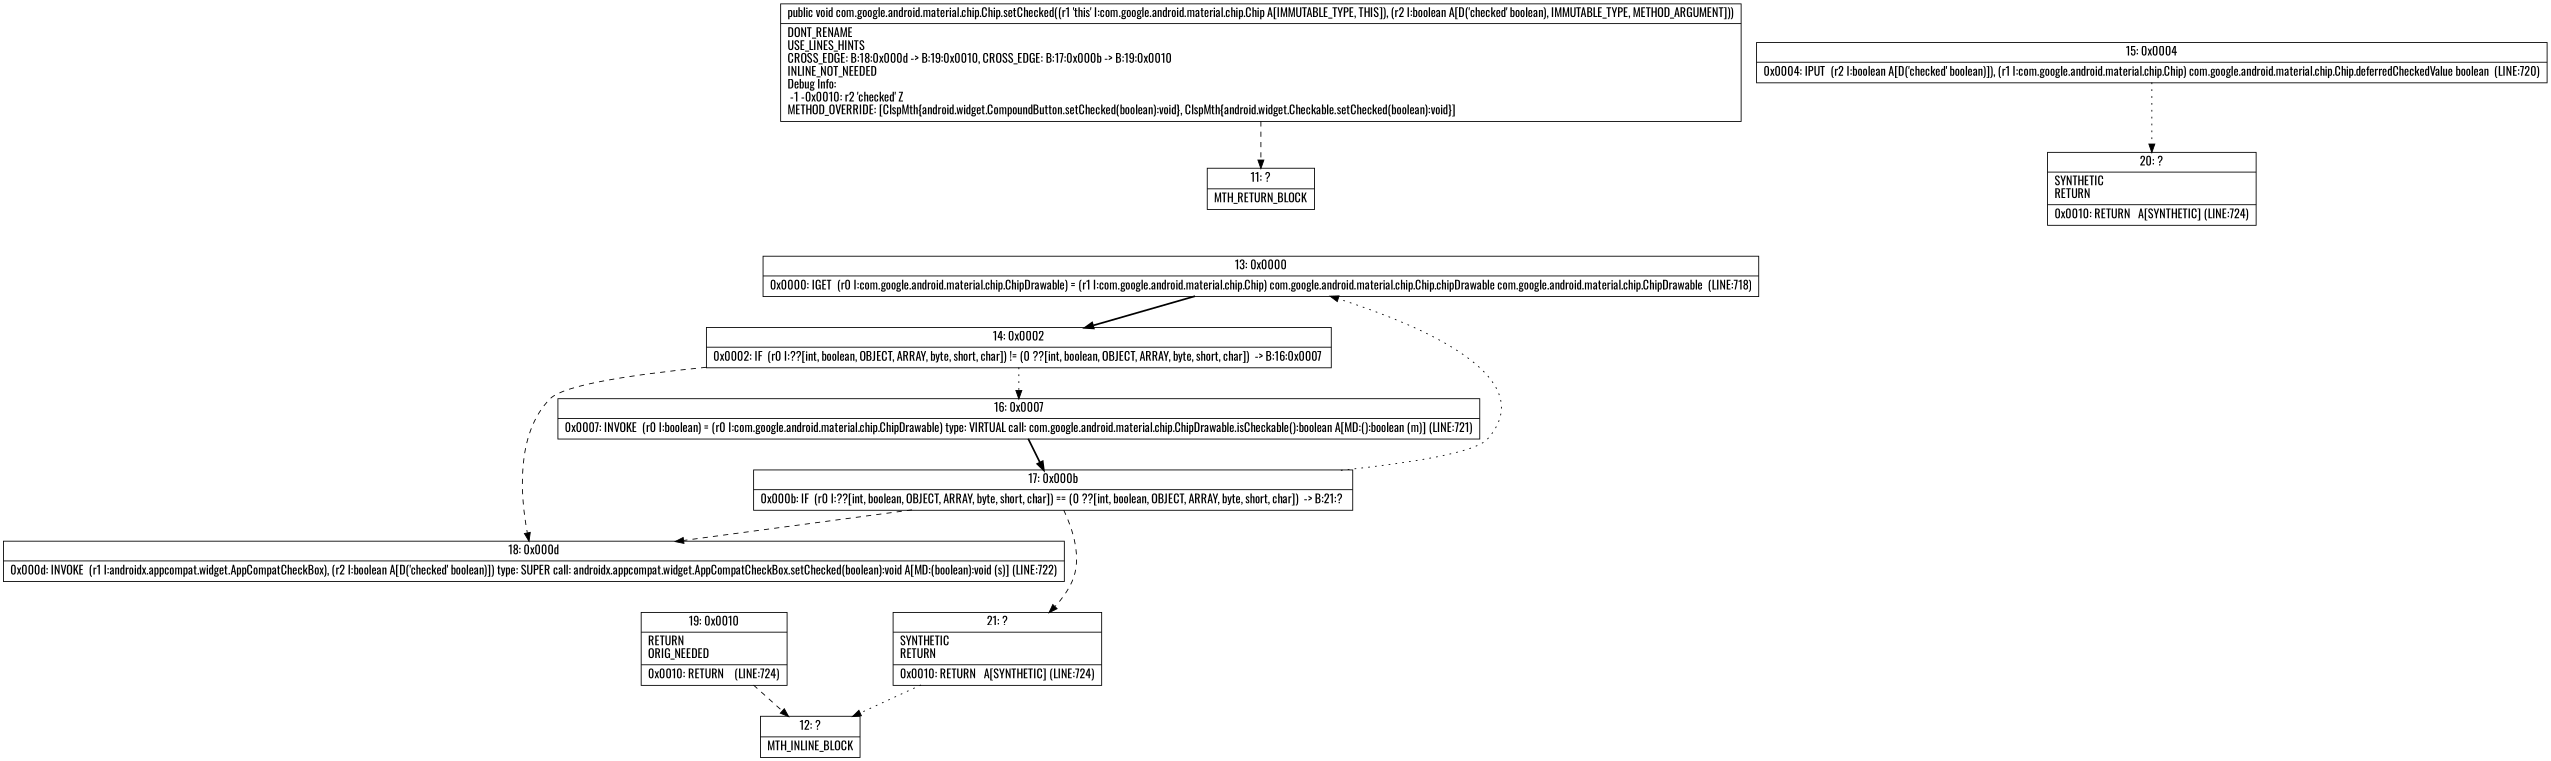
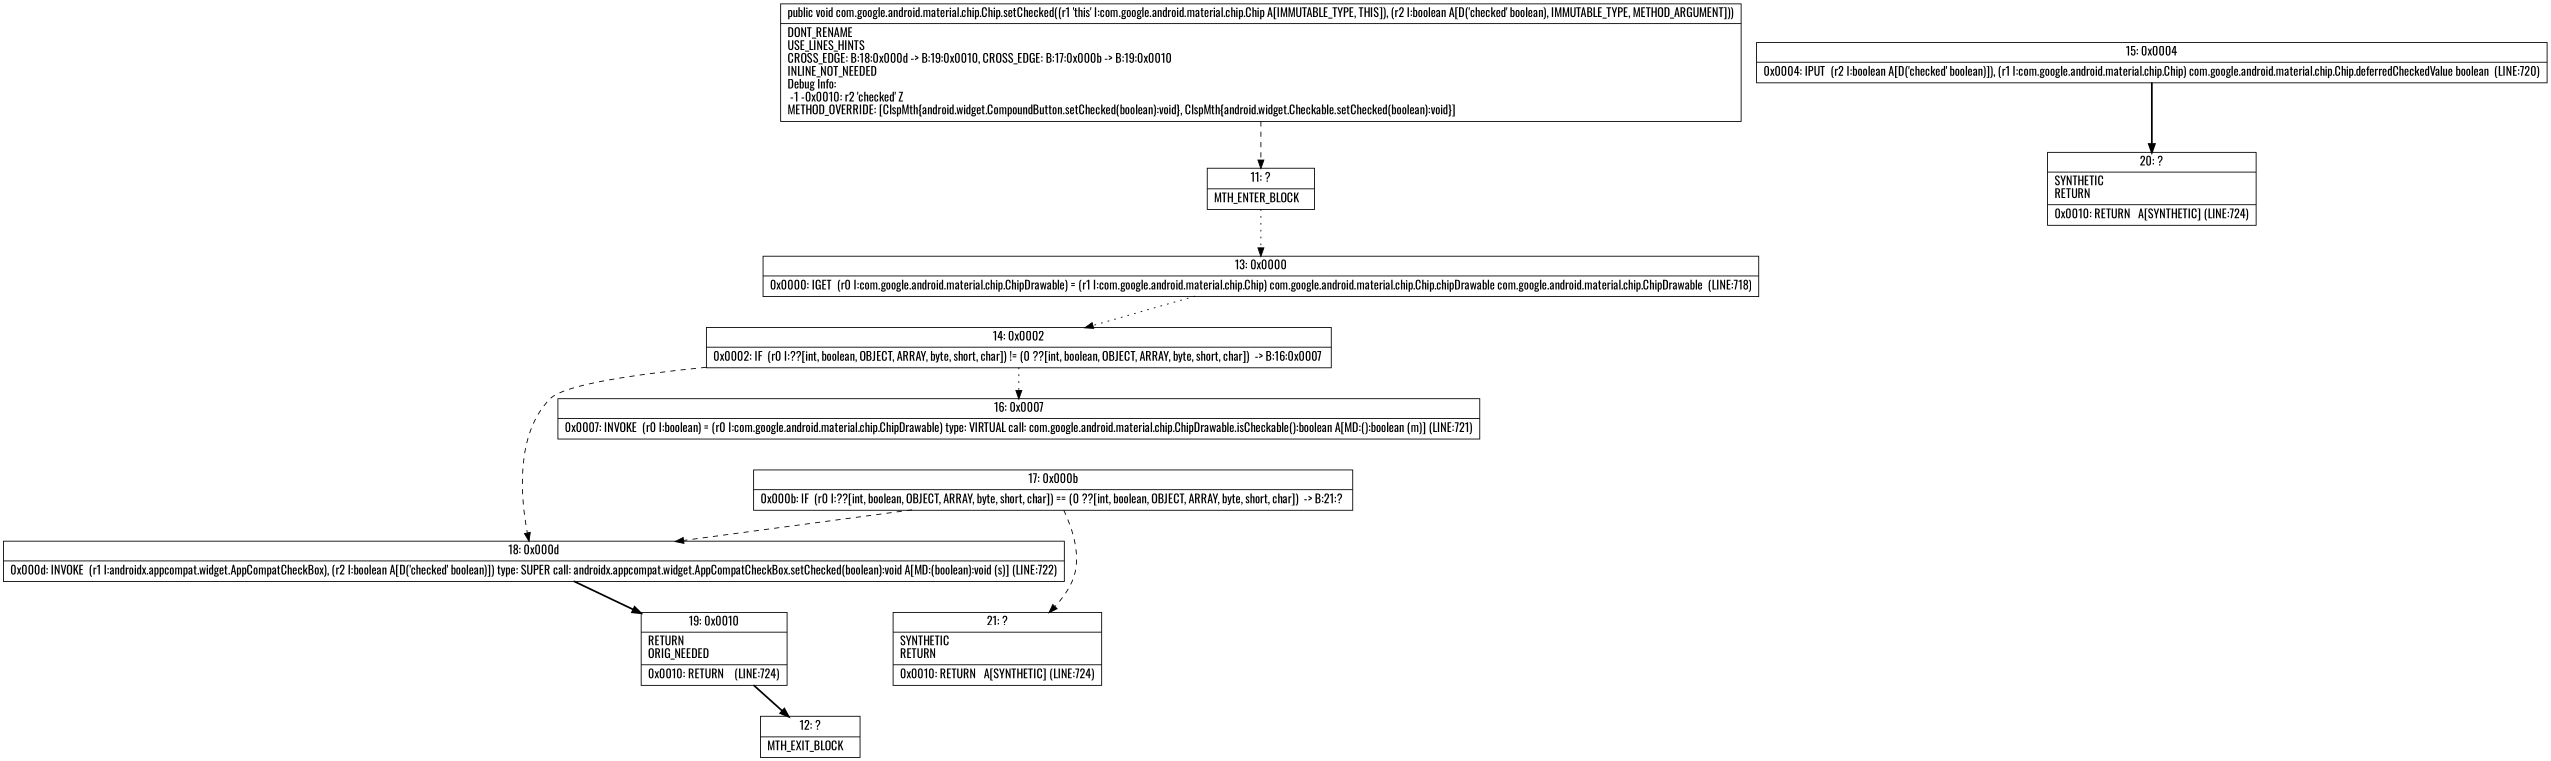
  digraph {
    fontname=Oswald
    node [fontname=Oswald shape=record]
    edge [fontname=Oswald style=dashed]
-   n1 [label="{11\:\ ?|MTH_RETURN_BLOCK\l}"]
+   n1 [label="{11\:\ ?|MTH_ENTER_BLOCK\l}"]
    n2 [label="{13\:\ 0x0000|0x0000: IGET  (r0 I:com.google.android.material.chip.ChipDrawable) = (r1 I:com.google.android.material.chip.Chip) com.google.android.material.chip.Chip.chipDrawable com.google.android.material.chip.ChipDrawable  (LINE:718)\l}"]
    n3 [label="{14\:\ 0x0002|0x0002: IF  (r0 I:??[int, boolean, OBJECT, ARRAY, byte, short, char]) != (0 ??[int, boolean, OBJECT, ARRAY, byte, short, char])  \-\> B:16:0x0007 \l}"]
    n4 [label="{16\:\ 0x0007|0x0007: INVOKE  (r0 I:boolean) = (r0 I:com.google.android.material.chip.ChipDrawable) type: VIRTUAL call: com.google.android.material.chip.ChipDrawable.isCheckable():boolean A[MD:():boolean (m)] (LINE:721)\l}"]
    n5 [label="{18\:\ 0x000d|0x000d: INVOKE  (r1 I:androidx.appcompat.widget.AppCompatCheckBox), (r2 I:boolean A[D('checked' boolean)]) type: SUPER call: androidx.appcompat.widget.AppCompatCheckBox.setChecked(boolean):void A[MD:(boolean):void (s)] (LINE:722)\l}"]
    n6 [label="{15\:\ 0x0004|0x0004: IPUT  (r2 I:boolean A[D('checked' boolean)]), (r1 I:com.google.android.material.chip.Chip) com.google.android.material.chip.Chip.deferredCheckedValue boolean  (LINE:720)\l}"]
    n7 [label="{20\:\ ?|SYNTHETIC\lRETURN\l|0x0010: RETURN   A[SYNTHETIC] (LINE:724)\l}"]
    n8 [label="{17\:\ 0x000b|0x000b: IF  (r0 I:??[int, boolean, OBJECT, ARRAY, byte, short, char]) == (0 ??[int, boolean, OBJECT, ARRAY, byte, short, char])  \-\> B:21:? \l}"]
-   n9 [label="{12\:\ ?|MTH_INLINE_BLOCK\l}"]
+   n9 [label="{12\:\ ?|MTH_EXIT_BLOCK\l}"]
    n10 [label="{21\:\ ?|SYNTHETIC\lRETURN\l|0x0010: RETURN   A[SYNTHETIC] (LINE:724)\l}"]
    n11 [label="{19\:\ 0x0010|RETURN\lORIG_NEEDED\l|0x0010: RETURN    (LINE:724)\l}"]
    n12 [label="{public void com.google.android.material.chip.Chip.setChecked((r1 'this' I:com.google.android.material.chip.Chip A[IMMUTABLE_TYPE, THIS]), (r2 I:boolean A[D('checked' boolean), IMMUTABLE_TYPE, METHOD_ARGUMENT]))  | DONT_RENAME\lUSE_LINES_HINTS\lCROSS_EDGE: B:18:0x000d \-\> B:19:0x0010, CROSS_EDGE: B:17:0x000b \-\> B:19:0x0010\lINLINE_NOT_NEEDED\lDebug Info:\l  \-1 \-0x0010: r2 'checked' Z\lMETHOD_OVERRIDE: [ClspMth\{android.widget.CompoundButton.setChecked(boolean):void\}, ClspMth\{android.widget.Checkable.setChecked(boolean):void\}]\l}"]
-   n8 -> n2 [style=dotted]
-   n2 -> n3 [style=bold]
+   n1 -> n2 [style=dotted]
+   n2 -> n3 [style=dotted]
    n3 -> n4 [style=dotted]
    n3 -> n5
-   n4 -> n8 [style=bold]
-   n6 -> n7 [style=dotted]
+   n5 -> n11 [style=bold]
+   n6 -> n7 [style=bold]
    n8 -> n5
    n8 -> n10
-   n10 -> n9 [style=dotted]
-   n11 -> n9
+   n11 -> n9 [style=bold]
    n12 -> n1
  }
